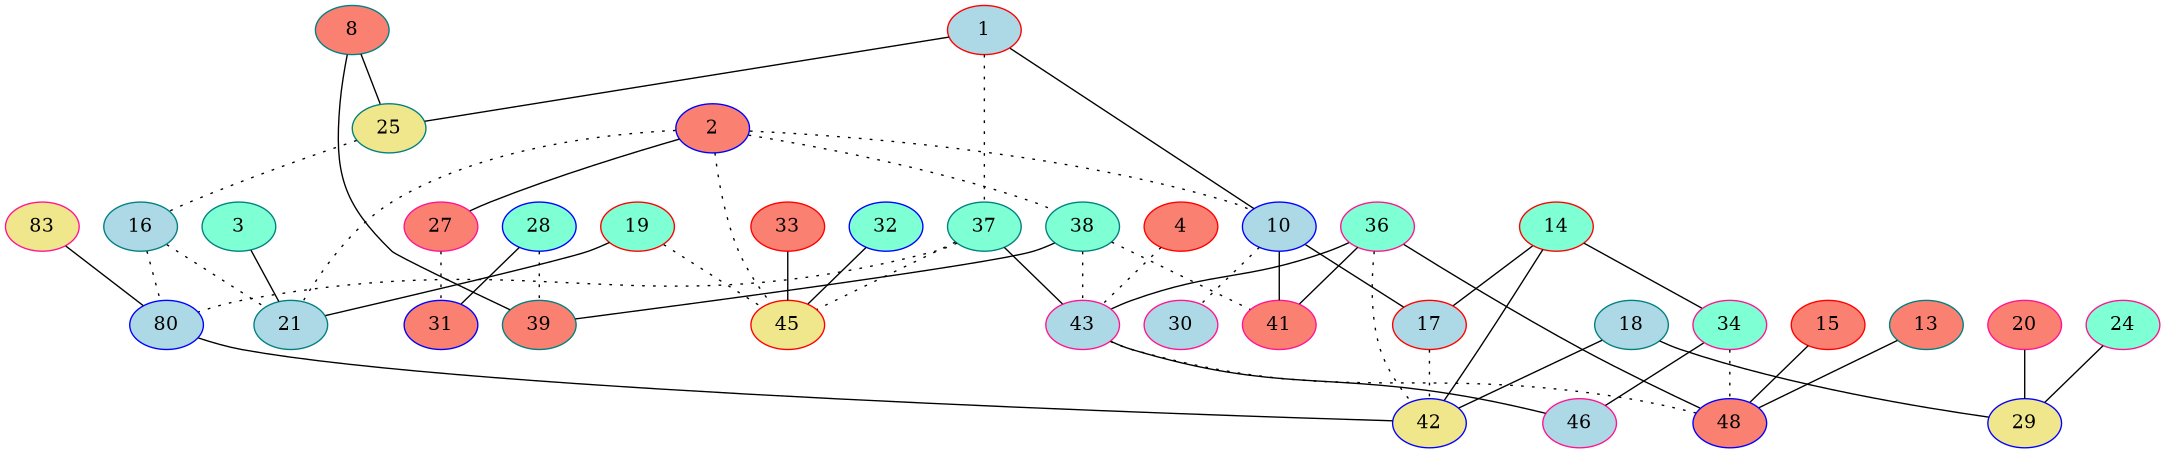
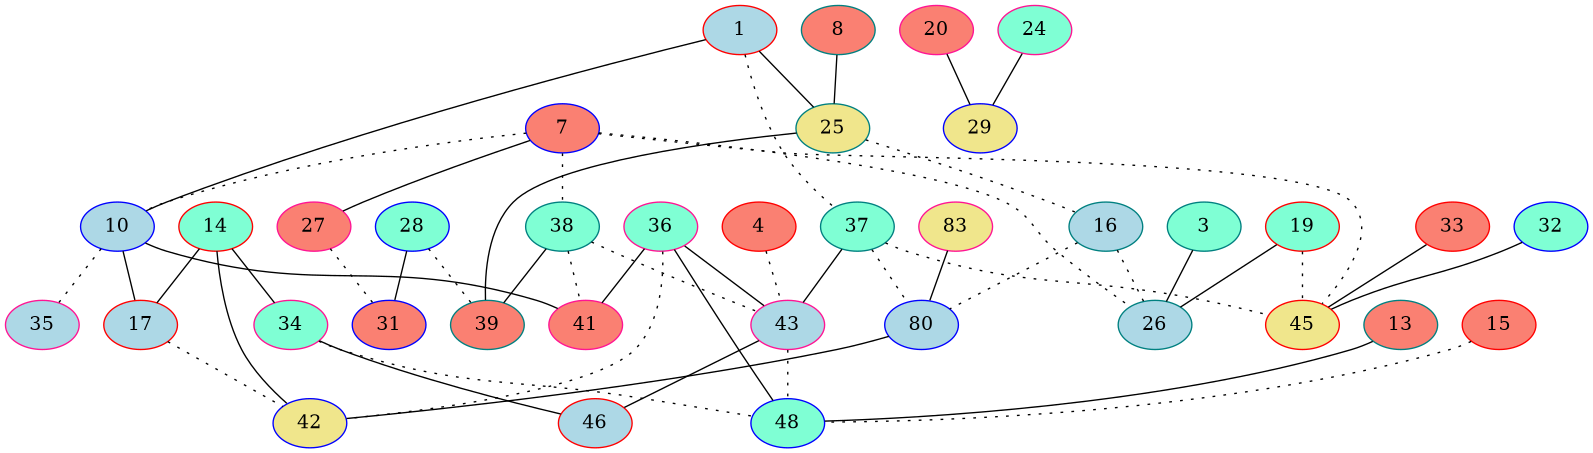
  graph {
    node [color=teal fillcolor=salmon style=filled]
    edge [style=solid weight=1.0]
    1 [color=red fillcolor=lightblue]
    10 [color=blue fillcolor=lightblue]
    25 [fillcolor=khaki]
    37 [fillcolor=aquamarine]
    41 [color=deeppink]
    17 [color=red fillcolor=lightblue]
-   30 [color=deeppink fillcolor=lightblue]
+   30 [color=deeppink fillcolor=lightblue label=35]
    16 [fillcolor=lightblue]
    39
    3 [fillcolor=aquamarine]
-   26 [fillcolor=lightblue label=21]
-   7 [color=blue label=2]
+   26 [fillcolor=lightblue]
+   7 [color=blue]
    27 [color=deeppink]
    45 [color=red fillcolor=khaki]
    38 [fillcolor=aquamarine]
    31 [color=blue]
    8
    n18 [color=red label=4]
    43 [color=deeppink fillcolor=lightblue]
-   48 [color=blue]
-   46 [color=deeppink fillcolor=lightblue]
+   48 [color=blue fillcolor=aquamarine]
+   46 [color=red fillcolor=lightblue]
    42 [color=blue fillcolor=khaki]
    n23 [color=blue fillcolor=lightblue label=80]
    13
    14 [color=red fillcolor=aquamarine]
    34 [color=deeppink fillcolor=aquamarine]
-   18 [fillcolor=lightblue]
    29 [color=blue fillcolor=khaki]
    15 [color=red]
    19 [color=red fillcolor=aquamarine]
    20 [color=deeppink]
    n32 [color=deeppink fillcolor=khaki label=83]
    24 [color=deeppink fillcolor=aquamarine]
    28 [color=blue fillcolor=aquamarine]
    32 [color=blue fillcolor=aquamarine]
    33 [color=red]
    36 [color=deeppink fillcolor=aquamarine]
    1 -- 10
    1 -- 25
    1 -- 37 [style=dotted]
    10 -- 41
    10 -- 17
    10 -- 30 [style=dotted]
    25 -- 16 [style=dotted]
-   8 -- 39
+   25 -- 39
    37 -- 45 [style=dotted]
    37 -- 43
    37 -- n23 [style=dotted]
    17 -- 42 [style=dotted]
    16 -- 26 [style=dotted]
    16 -- n23 [style=dotted]
    3 -- 26
    7 -- 10 [style=dotted]
    7 -- 26 [style=dotted]
    7 -- 27
    7 -- 45 [style=dotted]
    7 -- 38 [style=dotted]
    27 -- 31 [style=dotted]
    38 -- 41 [style=dotted]
    38 -- 39
    38 -- 43 [style=dotted]
    8 -- 25
    n18 -- 43 [style=dotted]
    43 -- 48 [style=dotted]
    43 -- 46
    n23 -- 42
    13 -- 48
    14 -- 17
    14 -- 42
    14 -- 34
    34 -- 48 [style=dotted]
    34 -- 46
-   18 -- 42
-   18 -- 29
-   15 -- 48
+   15 -- 48 [style=dotted]
    19 -- 26
    19 -- 45 [style=dotted]
    20 -- 29
    n32 -- n23
    24 -- 29
    28 -- 39 [style=dotted]
    28 -- 31
    32 -- 45
    33 -- 45
    36 -- 41
    36 -- 43
    36 -- 48
    36 -- 42 [style=dotted]
  }
